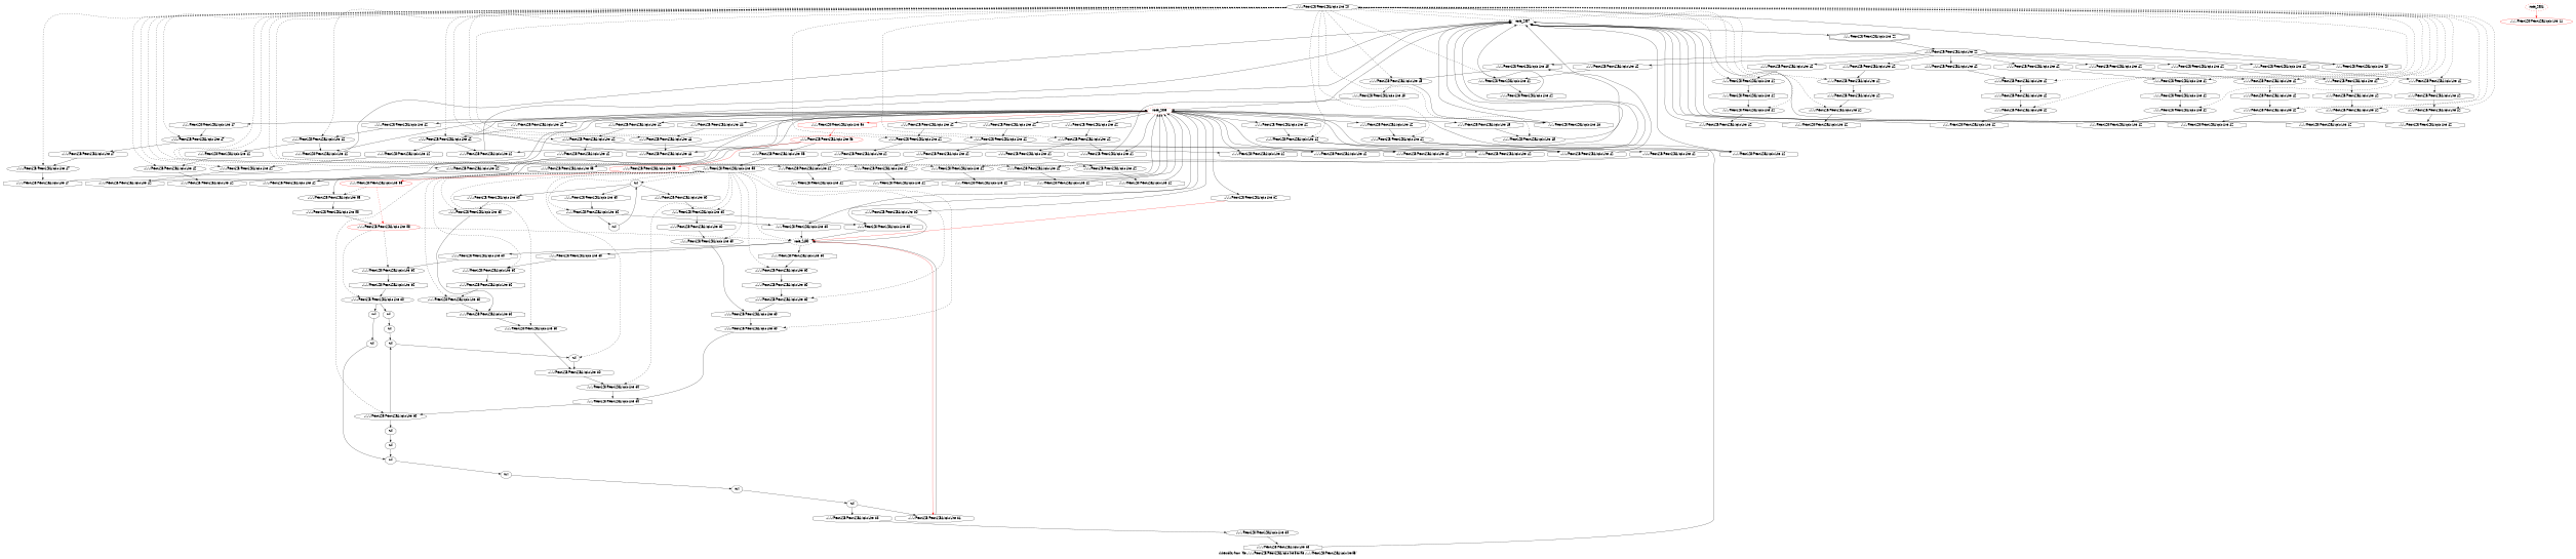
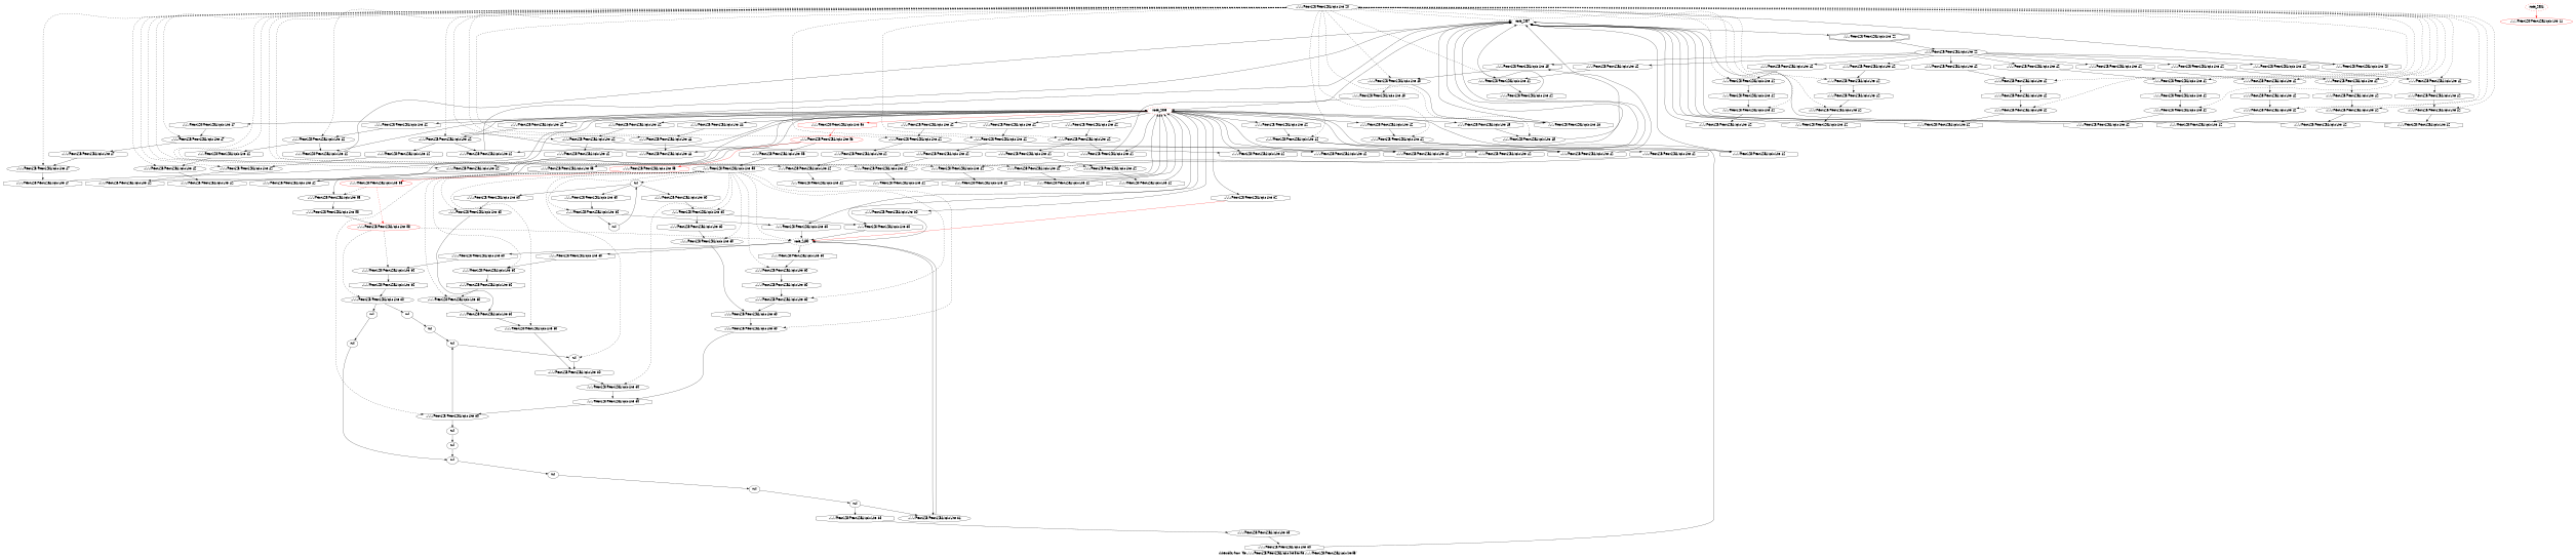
  digraph {
    fontname=Lato
    label="Vulnerability from  'file ../../../Preon128/Preon128A/api.c line 8 to file ../../../Preon128/Preon128A/api.c line 58 ' "
    node [fontname=Lato shape=octagon style=solid]
    edge [fontname=Lato]
    n1 [label="../../../Preon128/Preon128A/api.c Line  23" shape=ellipse]
    node_2337 [shape=ellipse style=dashed]
    n3 [label="../../../Preon128/Preon128A/api.c Line  42" shape=ellipse]
    n4 [label="../../../Preon128/Preon128A/api.c Line  47" shape=ellipse]
    n5 [label="../../../Preon128/Preon128A/api.c Line  42" shape=ellipse]
    n6 [label="../../../Preon128/Preon128A/api.c Line  42" shape=ellipse]
    n7 [label="../../../Preon128/Preon128A/api.c Line  45" shape=ellipse]
    n8 [label="../../../Preon128/Preon128A/api.c Line  42" shape=ellipse]
    n9 [label="../../../Preon128/Preon128A/api.c Line  42" shape=ellipse]
    n10 [label="../../../Preon128/Preon128A/api.c Line  42" shape=ellipse]
    n11 [label="../../../Preon128/Preon128A/api.c Line  42" shape=ellipse]
    n12 [label="../../../Preon128/Preon128A/api.c Line  42" shape=ellipse]
    n13 [label="../../../Preon128/Preon128A/api.c Line  42" shape=ellipse]
    n14 [label="../../../Preon128/Preon128A/api.c Line  44" shape=ellipse]
    n15 [label="../../../Preon128/Preon128A/api.c Line  42" shape=ellipse]
    n16 [label="../../../Preon128/Preon128A/api.c Line  42" shape=ellipse]
    n17 [label="../../../Preon128/Preon128A/api.c Line  42" shape=ellipse]
    n18 [label="../../../Preon128/Preon128A/api.c Line  47" shape=ellipse]
    n19 [label="../../../Preon128/Preon128A/api.c Line  42" shape=ellipse]
    n20 [label="../../../Preon128/Preon128A/api.c Line  42" shape=ellipse]
    n21 [label="../../../Preon128/Preon128A/api.c Line  42" shape=ellipse]
    n22 [label="../../../Preon128/Preon128A/api.c Line  45" shape=ellipse]
    n23 [label="../../../Preon128/Preon128A/api.c Line  42" shape=ellipse]
    n24 [label="../../../Preon128/Preon128A/api.c Line  42" shape=ellipse]
    n25 [label="../../../Preon128/Preon128A/api.c Line  42" shape=ellipse]
    n26 [label="../../../Preon128/Preon128A/api.c Line  42" shape=ellipse]
    n27 [label="../../../Preon128/Preon128A/api.c Line  42" shape=ellipse]
    n28 [label="../../../Preon128/Preon128A/api.c Line  42" shape=ellipse]
    n29 [label="../../../Preon128/Preon128A/api.c Line  42" shape=ellipse]
    n30 [label="../../../Preon128/Preon128A/api.c Line  42" shape=ellipse]
    n31 [label="../../../Preon128/Preon128A/api.c Line  42" shape=ellipse]
    n32 [label="../../../Preon128/Preon128A/api.c Line  42" shape=ellipse]
    n33 [label="../../../Preon128/Preon128A/api.c Line  42" shape=ellipse]
    n34 [label="../../../Preon128/Preon128A/api.c Line  42" shape=ellipse]
    n35 [label="../../../Preon128/Preon128A/api.c Line  42" shape=ellipse]
    n36 [label="../../../Preon128/Preon128A/api.c Line  42" shape=ellipse]
    n37 [label="../../../Preon128/Preon128A/api.c Line  42" shape=ellipse]
    n38 [label="../../../Preon128/Preon128A/api.c Line  42" shape=ellipse]
    n39 [label="../../../Preon128/Preon128A/api.c Line  22" shape=doubleoctagon]
    n40 [label="../../../Preon128/Preon128A/api.c Line  42"]
    n41 [label="../../../Preon128/Preon128A/api.c Line  47"]
    n42 [label="../../../Preon128/Preon128A/api.c Line  42"]
    n43 [label="../../../Preon128/Preon128A/api.c Line  42"]
    n44 [label="../../../Preon128/Preon128A/api.c Line  42"]
    n45 [label="../../../Preon128/Preon128A/api.c Line  45"]
    n46 [label="../../../Preon128/Preon128A/api.c Line  42"]
    n47 [label="../../../Preon128/Preon128A/api.c Line  42"]
    n48 [label="../../../Preon128/Preon128A/api.c Line  42"]
    n49 [label="../../../Preon128/Preon128A/api.c Line  42"]
    n50 [label="../../../Preon128/Preon128A/api.c Line  42"]
    n51 [label="../../../Preon128/Preon128A/api.c Line  42"]
    n52 [label="../../../Preon128/Preon128A/api.c Line  42"]
    n53 [label="../../../Preon128/Preon128A/api.c Line  44"]
    n54 [label="../../../Preon128/Preon128A/api.c Line  42"]
    n55 [label="../../../Preon128/Preon128A/api.c Line  42"]
    n56 [label="../../../Preon128/Preon128A/api.c Line  42"]
    n57 [label="../../../Preon128/Preon128A/api.c Line  42"]
    n58 [label="../../../Preon128/Preon128A/api.c Line  42"]
    n59 [label="../../../Preon128/Preon128A/api.c Line  47"]
    n60 [label="../../../Preon128/Preon128A/api.c Line  42"]
    n61 [label="../../../Preon128/Preon128A/api.c Line  42"]
    n62 [label="../../../Preon128/Preon128A/api.c Line  42"]
    n63 [label="../../../Preon128/Preon128A/api.c Line  42"]
    n64 [label="../../../Preon128/Preon128A/api.c Line  46"]
    n65 [label="../../../Preon128/Preon128A/api.c Line  45"]
    n66 [label="../../../Preon128/Preon128A/api.c Line  42"]
    n67 [label="../../../Preon128/Preon128A/api.c Line  42"]
    n68 [label="../../../Preon128/Preon128A/api.c Line  42"]
    n69 [label="../../../Preon128/Preon128A/api.c Line  42"]
    n70 [label="../../../Preon128/Preon128A/api.c Line  42"]
    n71 [label="../../../Preon128/Preon128A/api.c Line  42"]
    n72 [label="../../../Preon128/Preon128A/api.c Line  42"]
    n73 [label="../../../Preon128/Preon128A/api.c Line  42"]
    n74 [label="../../../Preon128/Preon128A/api.c Line  42"]
    n75 [label="../../../Preon128/Preon128A/api.c Line  42"]
    n76 [label="../../../Preon128/Preon128A/api.c Line  42"]
    n77 [label="../../../Preon128/Preon128A/api.c Line  42"]
    n78 [label="../../../Preon128/Preon128A/api.c Line  42"]
    n79 [label="../../../Preon128/Preon128A/api.c Line  42"]
    n80 [label="../../../Preon128/Preon128A/api.c Line  42"]
    n81 [label="../../../Preon128/Preon128A/api.c Line  42"]
    n82 [label="../../../Preon128/Preon128A/api.c Line  42"]
    n83 [label="../../../Preon128/Preon128A/api.c Line  42"]
    n84 [label="../../../Preon128/Preon128A/api.c Line  42"]
    n85 [label="../../../Preon128/Preon128A/api.c Line  22" shape=ellipse]
    node_2335 [color=red style=dashed]
    n87 [label="../../../Preon128/Preon128A/api.c Line  42"]
    n88 [label="../../../Preon128/Preon128A/api.c Line  23"]
    n89 [label="../../../Preon128/Preon128A/api.c Line  42"]
    n90 [label="../../../Preon128/Preon128A/api.c Line  42"]
    n91 [label="../../../Preon128/Preon128A/api.c Line  42"]
    n92 [label="../../../Preon128/Preon128A/api.c Line  42"]
    n93 [label="../../../Preon128/Preon128A/api.c Line  42"]
    n94 [label="../../../Preon128/Preon128A/api.c Line  42"]
    n95 [label="../../../Preon128/Preon128A/api.c Line  42"]
    n96 [color=red label="../../../Preon128/Preon128A/api.c Line  11" shape=ellipse]
    n97 [label="../../../Preon128/Preon128A/api.c Line  42"]
    n98 [label="../../../Preon128/Preon128A/api.c Line  42"]
    n99 [label="../../../Preon128/Preon128A/api.c Line  42"]
    n100 [label="../../../Preon128/Preon128A/api.c Line  42"]
    n101 [color=red label="../../../Preon128/Preon128A/api.c Line  56"]
    n102 [label="../../../Preon128/Preon128A/api.c Line  42"]
    n103 [label="../../../Preon128/Preon128A/api.c Line  60"]
    n104 [label="../../../Preon128/Preon128A/api.c Line  44"]
    n105 [label="../../../Preon128/Preon128A/api.c Line  47"]
    n106 [label="../../../Preon128/Preon128A/api.c Line  62"]
    n107 [label="../../../Preon128/Preon128A/api.c Line  45"]
    n108 [label="../../../Preon128/Preon128A/api.c Line  42"]
    n109 [label="../../../Preon128/Preon128A/api.c Line  60"]
    n110 [label="../../../Preon128/Preon128A/api.c Line  42"]
    n111 [label="../../../Preon128/Preon128A/api.c Line  60"]
    n112 [label="../../../Preon128/Preon128A/api.c Line  42"]
    n113 [color=red label="../../../Preon128/Preon128A/api.c Line  56" shape=ellipse]
    node_2450 [shape=ellipse style=dashed]
    n115 [label="../../../Preon128/Preon128A/api.c Line  58"]
    n116 [label="../../../Preon128/Preon128A/api.c Line  58"]
    n117 [color=red label="../../../Preon128/Preon128A/api.c Line  58"]
    n118 [label="../../../Preon128/Preon128A/api.c Line  60"]
    n119 [label="../../../Preon128/Preon128A/api.c Line  60"]
-   n120 [label="../../../Preon128/Preon128A/api.c Line  64"]
+   n120 [label="../../../Preon128/Preon128A/api.c Line  64" shape=ellipse]
    n121 [label="../../../Preon128/Preon128A/api.c Line  60"]
    node_2334 [color=red shape=ellipse style=dashed]
    n123 [label="../../../Preon128/Preon128A/api.c Line  60"]
    n124 [label="../../../Preon128/Preon128A/api.c Line  60" shape=ellipse]
    n125 [label=null]
    n126 [label=null]
    n127 [label=null shape=ellipse]
    n128 [label=null shape=ellipse]
    n129 [label=null]
    n130 [label=null shape=ellipse]
    n131 [label=null]
    n132 [label="../../../Preon128/Preon128A/api.c Line  60"]
    n133 [label="../../../Preon128/Preon128A/api.c Line  60" shape=ellipse]
    n134 [label="../../../Preon128/Preon128A/api.c Line  60"]
    n135 [label="../../../Preon128/Preon128A/api.c Line  60" shape=ellipse]
    n136 [label="../../../Preon128/Preon128A/api.c Line  60" shape=ellipse]
    n137 [label="../../../Preon128/Preon128A/api.c Line  60"]
    n138 [label="../../../Preon128/Preon128A/api.c Line  60" shape=ellipse]
    n139 [label="../../../Preon128/Preon128A/api.c Line  60"]
    n140 [label="../../../Preon128/Preon128A/api.c Line  60" shape=ellipse]
    n141 [label="../../../Preon128/Preon128A/api.c Line  60"]
    n142 [label="../../../Preon128/Preon128A/api.c Line  60"]
    n143 [label="../../../Preon128/Preon128A/api.c Line  60" shape=ellipse]
    n144 [label="../../../Preon128/Preon128A/api.c Line  60"]
    n145 [label="../../../Preon128/Preon128A/api.c Line  63" shape=ellipse]
    n146 [label="../../../Preon128/Preon128A/api.c Line  63"]
    n147 [label="../../../Preon128/Preon128A/api.c Line  63"]
    n148 [label=null]
    n149 [label=null shape=ellipse]
    n150 [label=null shape=ellipse]
    n151 [label="../../../Preon128/Preon128A/api.c Line  58" shape=ellipse]
    n152 [label=null shape=ellipse]
    n153 [label="../../../Preon128/Preon128A/api.c Line  60" shape=ellipse]
    n154 [label="../../../Preon128/Preon128A/api.c Line  60" shape=ellipse]
    n155 [label="../../../Preon128/Preon128A/api.c Line  60" shape=ellipse]
    n156 [label="../../../Preon128/Preon128A/api.c Line  60" shape=ellipse]
    n157 [label="../../../Preon128/Preon128A/api.c Line  60" shape=ellipse]
    n158 [label="../../../Preon128/Preon128A/api.c Line  60" shape=ellipse]
    n159 [label="../../../Preon128/Preon128A/api.c Line  60"]
    n160 [label="../../../Preon128/Preon128A/api.c Line  60"]
    n161 [label=null]
    n162 [label="../../../Preon128/Preon128A/api.c Line  60"]
    n163 [label=null]
    n164 [label="../../../Preon128/Preon128A/api.c Line  60" shape=ellipse]
    n165 [label=null shape=ellipse]
    n166 [label="../../../Preon128/Preon128A/api.c Line  58" shape=ellipse]
    n167 [label="../../../Preon128/Preon128A/api.c Line  58"]
    n168 [color=red label="../../../Preon128/Preon128A/api.c Line  58" shape=ellipse]
    n169 [color=red label="../../../Preon128/Preon128A/api.c Line  58" shape=ellipse]
    n1 -> node_2337 [style=dashed]
    n1 -> n3 [style=dashed]
    n1 -> n4 [style=dashed]
    n1 -> n5 [style=dashed]
    n1 -> n6 [style=dashed]
    n1 -> n7 [style=dashed]
    n1 -> n8 [style=dashed]
    n1 -> n9 [style=dashed]
    n1 -> n10 [style=dashed]
    n1 -> n11 [style=dashed]
    n1 -> n12 [style=dashed]
    n1 -> n13 [style=dashed]
    n1 -> n14 [style=dashed]
    n1 -> n15 [style=dashed]
    n1 -> n16 [style=dashed]
    n1 -> n17 [style=dashed]
    n1 -> n18 [style=dashed]
    n1 -> n19 [style=dashed]
    n1 -> n20 [style=dashed]
    n1 -> n21 [style=dashed]
    n1 -> n22 [style=dashed]
    n1 -> n23 [style=dashed]
    n1 -> n24 [style=dashed]
    n1 -> n25 [style=dashed]
    n1 -> n26 [style=dashed]
    n1 -> n27 [style=dashed]
    n1 -> n28 [style=dashed]
    n1 -> n29 [style=dashed]
    n1 -> n30 [style=dashed]
    n1 -> n31 [style=dashed]
    n1 -> n32 [style=dashed]
    n1 -> n33 [style=dashed]
    n1 -> n34 [style=dashed]
    n1 -> n35 [style=dashed]
    n1 -> n36 [style=dashed]
    n1 -> n37 [style=dashed]
    n1 -> n38 [style=dashed]
    node_2337 -> n39
    n3 -> n40
    n4 -> n41
    n5 -> n42
    n5 -> n43
    n6 -> n44
    n7 -> n45
    n8 -> n46
    n9 -> n47
    n10 -> n48
    n11 -> n49
    n11 -> n50
    n12 -> n51
    n13 -> n52
    n14 -> n53
    n15 -> n54
    n15 -> n55
    n16 -> n56
    n17 -> n57
    n17 -> n58
    n18 -> n59
    n19 -> n60
    n20 -> n61
    n21 -> n62
    n21 -> n63
    n22 -> n64
    n22 -> n65
    n23 -> n66
    n23 -> n67
    n24 -> n68
    n25 -> n69
    n26 -> n70
    n27 -> n71
    n28 -> n72
    n29 -> n73
    n29 -> n74
    n30 -> n75
    n31 -> n76
    n32 -> n77
    n33 -> n78
    n34 -> n79
    n34 -> n80
    n35 -> n81
    n36 -> n82
    n37 -> n83
    n38 -> n84
    n39 -> n85
    n40 -> n6
    n41 -> n18
    n42 -> node_2337
    n43 -> n8
    n44 -> node_2337
    n45 -> n22
    n46 -> node_2335
    n47 -> n36
    n48 -> n25
    n49 -> node_2337
    n50 -> n12
    n51 -> node_2335
    n52 -> n20
    n53 -> node_2337
    n54 -> node_2337
    n55 -> n38
    n56 -> node_2335
    n57 -> node_2337
    n58 -> n28
    n59 -> node_2335
    n60 -> n27
    n61 -> node_2337
    n62 -> node_2337
    n63 -> n26
    n64 -> node_2337
    n65 -> node_2335
    n66 -> node_2337
    n67 -> n16
    n68 -> n37
    n69 -> node_2337
    n70 -> node_2335
    n71 -> node_2337
    n72 -> node_2335
    n73 -> node_2337
    n74 -> n30
    n75 -> node_2335
    n76 -> node_2337
    n77 -> n33
    n78 -> node_2337
    n79 -> node_2337
    n80 -> n35
    n81 -> node_2335
    n82 -> node_2337
    n83 -> node_2337
    n84 -> node_2335
    n85 -> n45
    n85 -> n87
    n85 -> n88
    n85 -> n89
    n85 -> n90
    n85 -> n91
    n85 -> n92
    n85 -> n93
    n85 -> n94
    n85 -> n95
    node_2335 -> n42
    node_2335 -> n49
    node_2335 -> n53
    node_2335 -> n54
    node_2335 -> n57
    node_2335 -> n62
    node_2335 -> n64
    node_2335 -> n66
    node_2335 -> n73
    node_2335 -> n79
    node_2335 -> n97
    node_2335 -> n98
    node_2335 -> n99
    node_2335 -> n100
    node_2335 -> n101 [color=red]
    node_2335 -> n102
    node_2335 -> n103
    node_2335 -> n104
    node_2335 -> n105
    node_2335 -> n106
    node_2335 -> n107
    node_2335 -> n108
    node_2335 -> n109
    node_2335 -> n110
    node_2335 -> n111
    node_2335 -> n112
    n87 -> n3
    n88 -> n1
    n89 -> n19
    n90 -> n31
    n91 -> n10
    n92 -> n32
    n93 -> n24
    n94 -> n13
    n95 -> n9
    n97 -> n15
    n98 -> n5
    n99 -> n17
    n100 -> n21
    n101 -> n113 [color=red]
    n102 -> n11
    n103 -> node_2450
    n104 -> n14
    n105 -> n4
    n106 -> node_2450 [color=red]
    n107 -> n7
    n108 -> n23
    n109 -> node_2450
    n110 -> n29
    n111 -> node_2450
    n112 -> n34
    n113 -> n115
    n113 -> n116
    n113 -> n117 [color=red]
    node_2450 -> n118
    node_2450 -> n119
-   node_2450 -> n120 [color=red]
+   node_2450 -> n120
    node_2450 -> n121
    n115 -> n166
    n116 -> n151
    n117 -> n169 [color=red]
    n118 -> n164
    n119 -> n157
    n120 -> node_2450
    n121 -> n154
    node_2334 -> n96 [color=red]
    n123 -> n124
    n124 -> n125
    n124 -> n126
    n125 -> n127
    n126 -> n128
    n127 -> n129
    n128 -> n148
    n129 -> n130
    n130 -> n131
    n131 -> n150
    n132 -> n133
    n133 -> n134
    n134 -> n135
    n135 -> n144
    n136 -> n132
    n137 -> n136
    n138 -> n109
    n138 -> n139
    n139 -> n140
    n140 -> n141
    n141 -> n143
    n142 -> n138
    n143 -> n144
    n144 -> n153
    n145 -> n146
    n146 -> node_2335
    n147 -> n145
    n148 -> n149
    n149 -> n134
    n150 -> n120
    n150 -> n147
    n151 -> node_2450 [style=dashed]
    n151 -> n133 [style=dashed]
    n151 -> n135 [style=dashed]
    n151 -> n136 [style=dashed]
    n151 -> n138 [style=dashed]
    n151 -> n140 [style=dashed]
    n151 -> n143 [style=dashed]
    n151 -> n149 [style=dashed]
    n151 -> n152 [style=dashed]
    n151 -> n153 [style=dashed]
    n151 -> n154 [style=dashed]
    n151 -> n155 [style=dashed]
    n151 -> n156 [style=dashed]
    n151 -> n157 [style=dashed]
    n151 -> n158 [style=dashed]
    n152 -> n142
    n152 -> n159
    n152 -> n160
    n153 -> n148
    n153 -> n161
    n154 -> n137
    n155 -> n141
    n156 -> n132
    n157 -> n162
    n158 -> n103
    n158 -> n163
    n159 -> n156
    n160 -> n158
    n161 -> n165
    n162 -> n155
    n163 -> n152
    n164 -> n123
    n165 -> n129
    n166 -> n167
    n167 -> n168
    n168 -> node_2450 [style=dashed]
    n168 -> n124 [style=dashed]
    n168 -> n164 [style=dashed]
    n169 -> n166 [style=dashed]
    n169 -> n168 [color=red style=dashed]
  }
